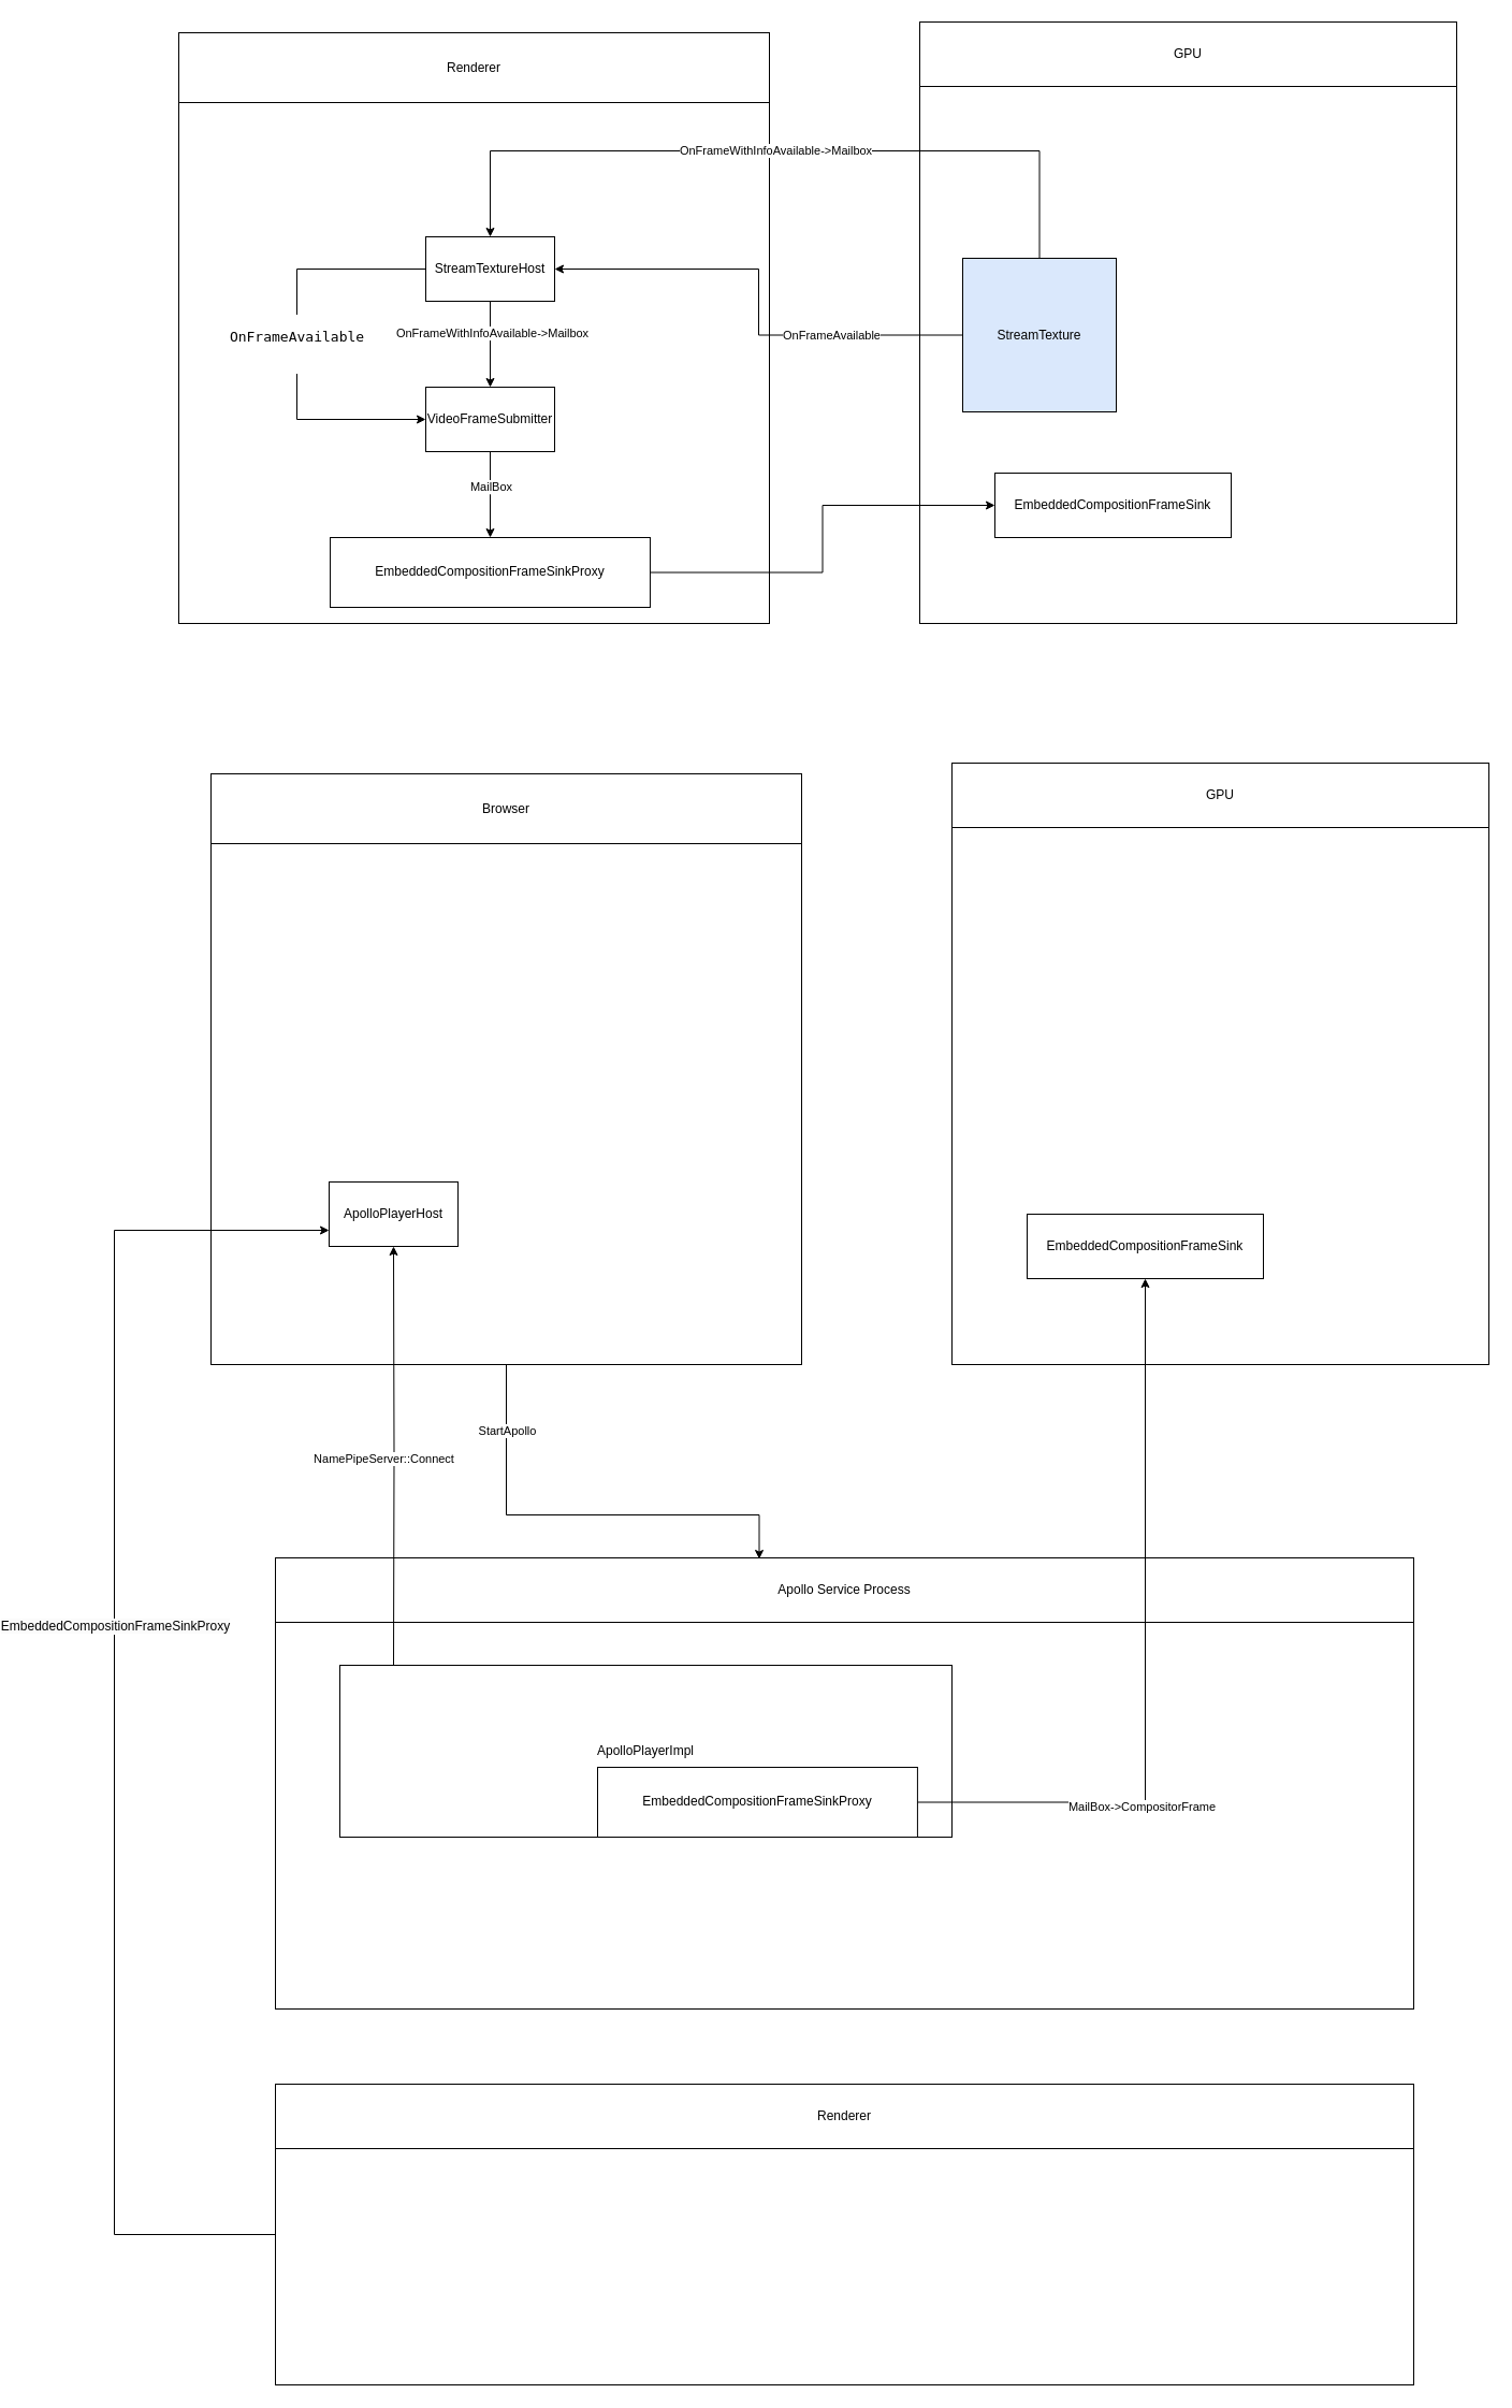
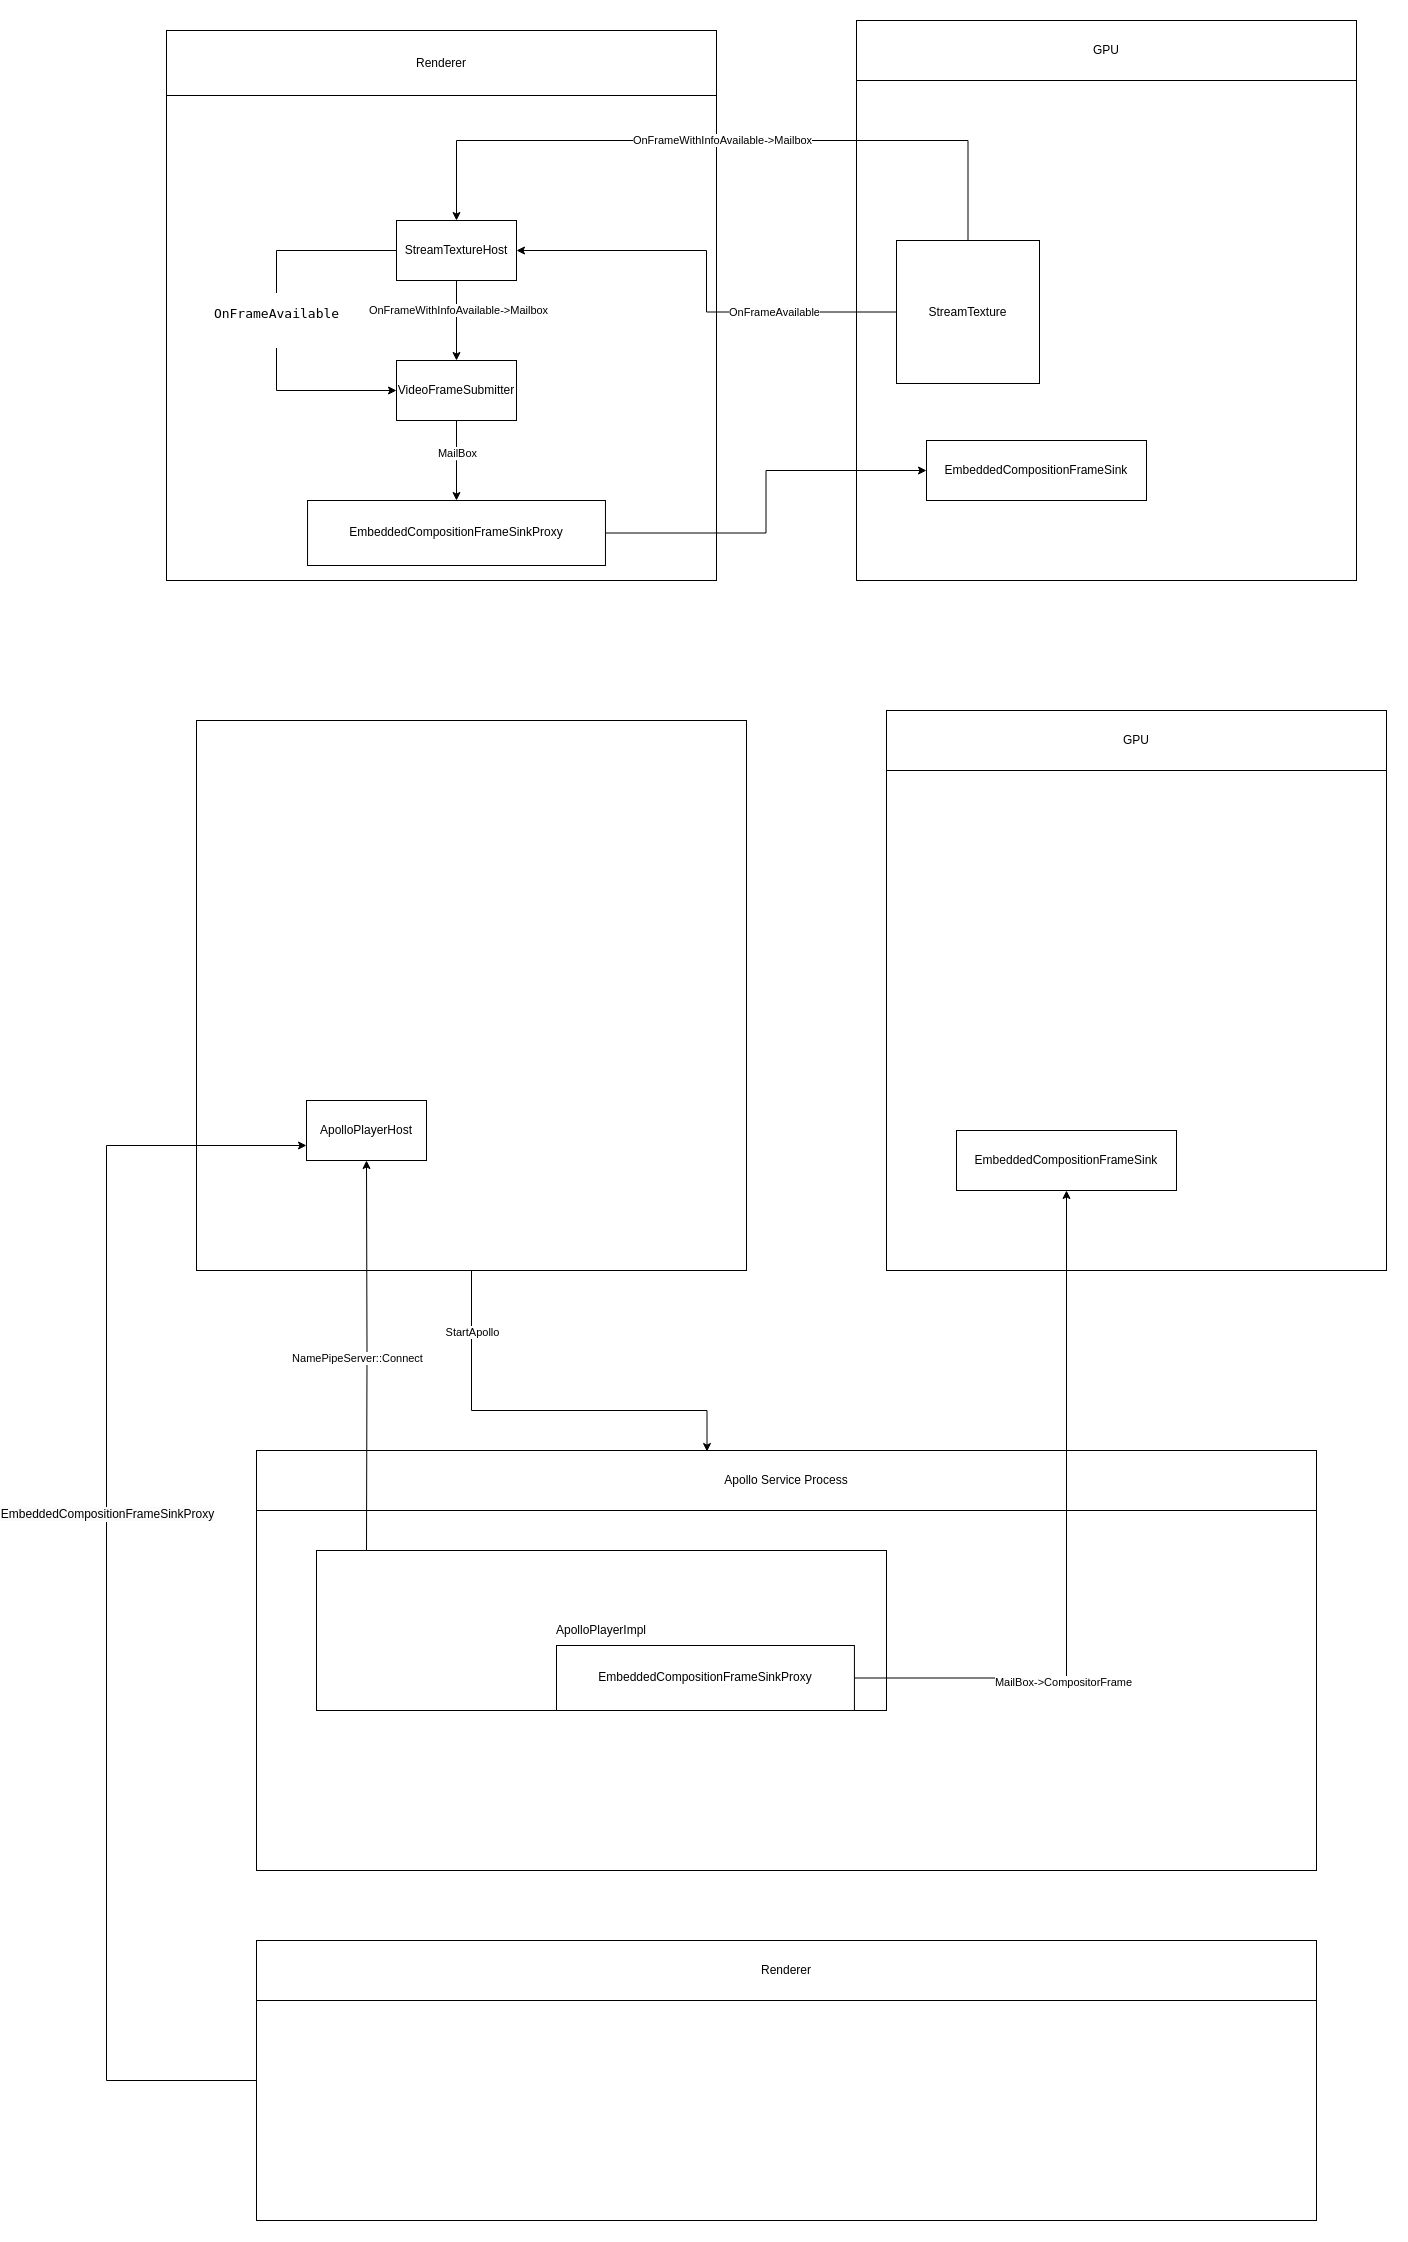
  <mxCell id="0" />
  <mxCell id="1" parent="0" />
  <mxCell id="2" value="" style="group" parent="1" vertex="1" connectable="0"><mxGeometry x="80" y="30" width="550" height="550" as="geometry" /></mxCell>
  <mxCell id="3" value="" style="whiteSpace=wrap;html=1;aspect=fixed;align=left;" parent="2" vertex="1"><mxGeometry width="550" height="550" as="geometry" /></mxCell>
  <mxCell id="4" value="Renderer" style="rounded=0;whiteSpace=wrap;html=1;" parent="2" vertex="1"><mxGeometry width="550" height="65" as="geometry" /></mxCell>
  <mxCell id="5" value="EmbeddedCompositionFrameSinkProxy" style="whiteSpace=wrap;html=1;rounded=0;" parent="2" vertex="1"><mxGeometry x="141.043" y="469.997" width="297.917" height="65" as="geometry" /></mxCell>
  <mxCell id="6" value="" style="edgeStyle=orthogonalEdgeStyle;rounded=0;orthogonalLoop=1;jettySize=auto;html=1;" parent="1" source="9" target="12" edge="1"><mxGeometry relative="1" as="geometry" /></mxCell>
  <mxCell id="7" value="OnFrameWithInfoAvailable-&amp;gt;Mailbox" style="edgeLabel;html=1;align=center;verticalAlign=middle;resizable=0;points=[];" parent="6" vertex="1" connectable="0"><mxGeometry x="-0.275" y="1" relative="1" as="geometry"><mxPoint as="offset" /></mxGeometry></mxCell>
  <mxCell id="8" value="&#10;&lt;a style=&quot;margin: 0px; padding: 0px; box-sizing: border-box; border-color: var(--border); color: inherit; text-decoration: none; font-family: monospace; font-size: medium; font-style: normal; font-variant-ligatures: normal; font-variant-caps: normal; font-weight: 400; letter-spacing: normal; orphans: 2; text-align: start; text-indent: 0px; text-transform: none; widows: 2; word-spacing: 0px; -webkit-text-stroke-width: 0px; white-space: pre; background-color: rgb(255, 255, 255);&quot; data-key=&quot;89&quot; href=&quot;https://source.chromium.org/chromium/chromium/src/+/main:content/renderer/media/android/stream_texture_factory.cc;drc=a150b50c0ff706af12c449c7fccd3cf2745e2061;bpv=1;bpt=1;l=84?gsn=OnFrameAvailable&amp;amp;gs=KYTHE%3A%2F%2Fkythe%3A%2F%2Fchromium.googlesource.com%2Fcodesearch%2Fchromium%2Fsrc%2F%2Fmain%3Flang%3Dc%252B%252B%3Fpath%3Dcontent%2Frenderer%2Fmedia%2Fandroid%2Fstream_texture_factory.cc%23bQwde8pxGFe8QK5NosUgznehglTQKpOsqDOtcCwnv28&quot; class=&quot;xrefs-decoration&quot;&gt;OnFrameAvailable&lt;/a&gt;&#10;&#10;" style="edgeStyle=elbowEdgeStyle;rounded=0;orthogonalLoop=1;jettySize=auto;html=1;entryX=0;entryY=0.5;entryDx=0;entryDy=0;elbow=vertical;" parent="1" source="9" target="12" edge="1"><mxGeometry relative="1" as="geometry"><mxPoint x="220" y="370" as="targetPoint" /><Array as="points"><mxPoint x="190" y="320" /></Array><mxPoint as="offset" /></mxGeometry></mxCell>
  <mxCell id="9" value="StreamTextureHost" style="rounded=0;whiteSpace=wrap;html=1;" parent="1" vertex="1"><mxGeometry x="310" y="220" width="120" height="60" as="geometry" /></mxCell>
  <mxCell id="10" value="" style="edgeStyle=orthogonalEdgeStyle;rounded=0;orthogonalLoop=1;jettySize=auto;html=1;" parent="1" source="12" target="5" edge="1"><mxGeometry relative="1" as="geometry" /></mxCell>
  <mxCell id="11" value="MailBox" style="edgeLabel;html=1;align=center;verticalAlign=middle;resizable=0;points=[];" parent="10" vertex="1" connectable="0"><mxGeometry x="-0.192" relative="1" as="geometry"><mxPoint as="offset" /></mxGeometry></mxCell>
  <mxCell id="12" value="VideoFrameSubmitter" style="whiteSpace=wrap;html=1;rounded=0;" parent="1" vertex="1"><mxGeometry x="310" y="360" width="120" height="60" as="geometry" /></mxCell>
  <mxCell id="13" value="" style="rounded=0;whiteSpace=wrap;html=1;" parent="1" vertex="1"><mxGeometry x="770" y="20" width="500" height="560" as="geometry" /></mxCell>
  <mxCell id="14" value="GPU" style="rounded=0;whiteSpace=wrap;html=1;" parent="1" vertex="1"><mxGeometry x="770" y="20" width="500" height="60" as="geometry" /></mxCell>
- <mxCell id="15" value="StreamTexture" style="whiteSpace=wrap;html=1;aspect=fixed;fillColor=#dae8fc;" parent="1" vertex="1"><mxGeometry x="810" y="240" width="143" height="143" as="geometry" /></mxCell>
+ <mxCell id="15" value="StreamTexture" style="whiteSpace=wrap;html=1;aspect=fixed;" parent="1" vertex="1"><mxGeometry x="810" y="240" width="143" height="143" as="geometry" /></mxCell>
  <mxCell id="16" value="EmbeddedCompositionFrameSink" style="whiteSpace=wrap;html=1;rounded=0;" parent="1" vertex="1"><mxGeometry x="840" y="440" width="220" height="60" as="geometry" /></mxCell>
  <mxCell id="17" value="OnFrameWithInfoAvailable-&amp;gt;Mailbox" style="edgeStyle=elbowEdgeStyle;rounded=0;orthogonalLoop=1;jettySize=auto;html=1;elbow=vertical;" parent="1" source="15" target="9" edge="1"><mxGeometry relative="1" as="geometry"><mxPoint x="820" y="130" as="targetPoint" /><Array as="points"><mxPoint x="600" y="140" /></Array></mxGeometry></mxCell>
  <mxCell id="18" value="" style="edgeStyle=orthogonalEdgeStyle;rounded=0;orthogonalLoop=1;jettySize=auto;html=1;" parent="1" source="5" target="16" edge="1"><mxGeometry relative="1" as="geometry" /></mxCell>
  <mxCell id="19" style="edgeStyle=orthogonalEdgeStyle;rounded=0;orthogonalLoop=1;jettySize=auto;html=1;" parent="1" source="15" target="9" edge="1"><mxGeometry relative="1" as="geometry" /></mxCell>
  <mxCell id="20" value="OnFrameAvailable" style="edgeLabel;html=1;align=center;verticalAlign=middle;resizable=0;points=[];" parent="19" vertex="1" connectable="0"><mxGeometry x="-0.444" y="1" relative="1" as="geometry"><mxPoint y="-1" as="offset" /></mxGeometry></mxCell>
  <mxCell id="21" value="" style="group" parent="1" vertex="1" connectable="0"><mxGeometry x="110" y="720" width="550" height="550" as="geometry" /></mxCell>
  <mxCell id="22" value="" style="whiteSpace=wrap;html=1;aspect=fixed;align=left;" parent="21" vertex="1"><mxGeometry width="550" height="550" as="geometry" /></mxCell>
- <mxCell id="23" value="Browser" style="rounded=0;whiteSpace=wrap;html=1;" parent="21" vertex="1"><mxGeometry width="550" height="65" as="geometry" /></mxCell>
  <mxCell id="24" value="ApolloPlayerHost" style="rounded=0;whiteSpace=wrap;html=1;" parent="21" vertex="1"><mxGeometry x="110" y="380" width="120" height="60" as="geometry" /></mxCell>
  <mxCell id="25" value="" style="rounded=0;whiteSpace=wrap;html=1;" parent="1" vertex="1"><mxGeometry x="800" y="710" width="500" height="560" as="geometry" /></mxCell>
  <mxCell id="26" value="GPU" style="rounded=0;whiteSpace=wrap;html=1;" parent="1" vertex="1"><mxGeometry x="800" y="710" width="500" height="60" as="geometry" /></mxCell>
  <mxCell id="27" value="EmbeddedCompositionFrameSink" style="whiteSpace=wrap;html=1;rounded=0;" parent="1" vertex="1"><mxGeometry x="870" y="1130" width="220" height="60" as="geometry" /></mxCell>
  <mxCell id="28" value="" style="rounded=0;whiteSpace=wrap;html=1;" parent="1" vertex="1"><mxGeometry x="170" y="1450" width="1060" height="420" as="geometry" /></mxCell>
  <mxCell id="29" value="Apollo Service Process" style="rounded=0;whiteSpace=wrap;html=1;" parent="1" vertex="1"><mxGeometry x="170" y="1450" width="1060" height="60" as="geometry" /></mxCell>
  <mxCell id="30" value="ApolloPlayerImpl" style="rounded=0;whiteSpace=wrap;html=1;" parent="1" vertex="1"><mxGeometry x="230" y="1550" width="570" height="160" as="geometry" /></mxCell>
  <mxCell id="31" style="edgeStyle=orthogonalEdgeStyle;rounded=0;orthogonalLoop=1;jettySize=auto;html=1;" parent="1" target="24" edge="1"><mxGeometry relative="1" as="geometry"><mxPoint x="280" y="1550" as="sourcePoint" /></mxGeometry></mxCell>
  <mxCell id="32" value="NamePipeServer::Connect" style="edgeLabel;html=1;align=center;verticalAlign=middle;resizable=0;points=[];" parent="31" vertex="1" connectable="0"><mxGeometry x="0.728" y="-1" relative="1" as="geometry"><mxPoint x="-11" y="144" as="offset" /></mxGeometry></mxCell>
  <mxCell id="33" value="EmbeddedCompositionFrameSinkProxy" style="whiteSpace=wrap;html=1;rounded=0;" parent="1" vertex="1"><mxGeometry x="470.003" y="1644.997" width="297.917" height="65" as="geometry" /></mxCell>
  <mxCell id="34" style="edgeStyle=orthogonalEdgeStyle;rounded=0;orthogonalLoop=1;jettySize=auto;html=1;entryX=0.425;entryY=0.017;entryDx=0;entryDy=0;entryPerimeter=0;" parent="1" source="22" target="29" edge="1"><mxGeometry relative="1" as="geometry"><Array as="points"><mxPoint x="385" y="1410" /><mxPoint x="621" y="1410" /></Array></mxGeometry></mxCell>
  <mxCell id="35" value="StartApollo" style="edgeLabel;html=1;align=center;verticalAlign=middle;resizable=0;points=[];" parent="34" vertex="1" connectable="0"><mxGeometry x="-0.709" relative="1" as="geometry"><mxPoint as="offset" /></mxGeometry></mxCell>
  <mxCell id="36" value="" style="edgeStyle=orthogonalEdgeStyle;rounded=0;orthogonalLoop=1;jettySize=auto;html=1;" parent="1" source="33" target="27" edge="1"><mxGeometry relative="1" as="geometry" /></mxCell>
  <mxCell id="37" value="MailBox-&amp;gt;CompositorFrame" style="edgeLabel;html=1;align=center;verticalAlign=middle;resizable=0;points=[];" parent="36" vertex="1" connectable="0"><mxGeometry x="-0.403" y="-4" relative="1" as="geometry"><mxPoint as="offset" /></mxGeometry></mxCell>
  <mxCell id="38" style="edgeStyle=orthogonalEdgeStyle;rounded=0;orthogonalLoop=1;jettySize=auto;html=1;entryX=0;entryY=0.75;entryDx=0;entryDy=0;" edge="1" parent="1" source="40" target="24"><mxGeometry relative="1" as="geometry"><mxPoint x="40" y="1140" as="targetPoint" /><Array as="points"><mxPoint x="20" y="2080" /><mxPoint x="20" y="1145" /></Array></mxGeometry></mxCell>
  <mxCell id="39" value="&lt;span style=&quot;font-size: 12px; text-wrap: wrap; background-color: rgb(251, 251, 251);&quot;&gt;EmbeddedCompositionFrameSinkProxy&lt;/span&gt;" style="edgeLabel;html=1;align=center;verticalAlign=middle;resizable=0;points=[];" vertex="1" connectable="0" parent="38"><mxGeometry x="0.116" relative="1" as="geometry"><mxPoint as="offset" /></mxGeometry></mxCell>
  <mxCell id="40" value="" style="rounded=0;whiteSpace=wrap;html=1;" vertex="1" parent="1"><mxGeometry x="170" y="1940" width="1060" height="280" as="geometry" /></mxCell>
  <mxCell id="41" value="Renderer" style="rounded=0;whiteSpace=wrap;html=1;" vertex="1" parent="1"><mxGeometry x="170" y="1940" width="1060" height="60" as="geometry" /></mxCell>
